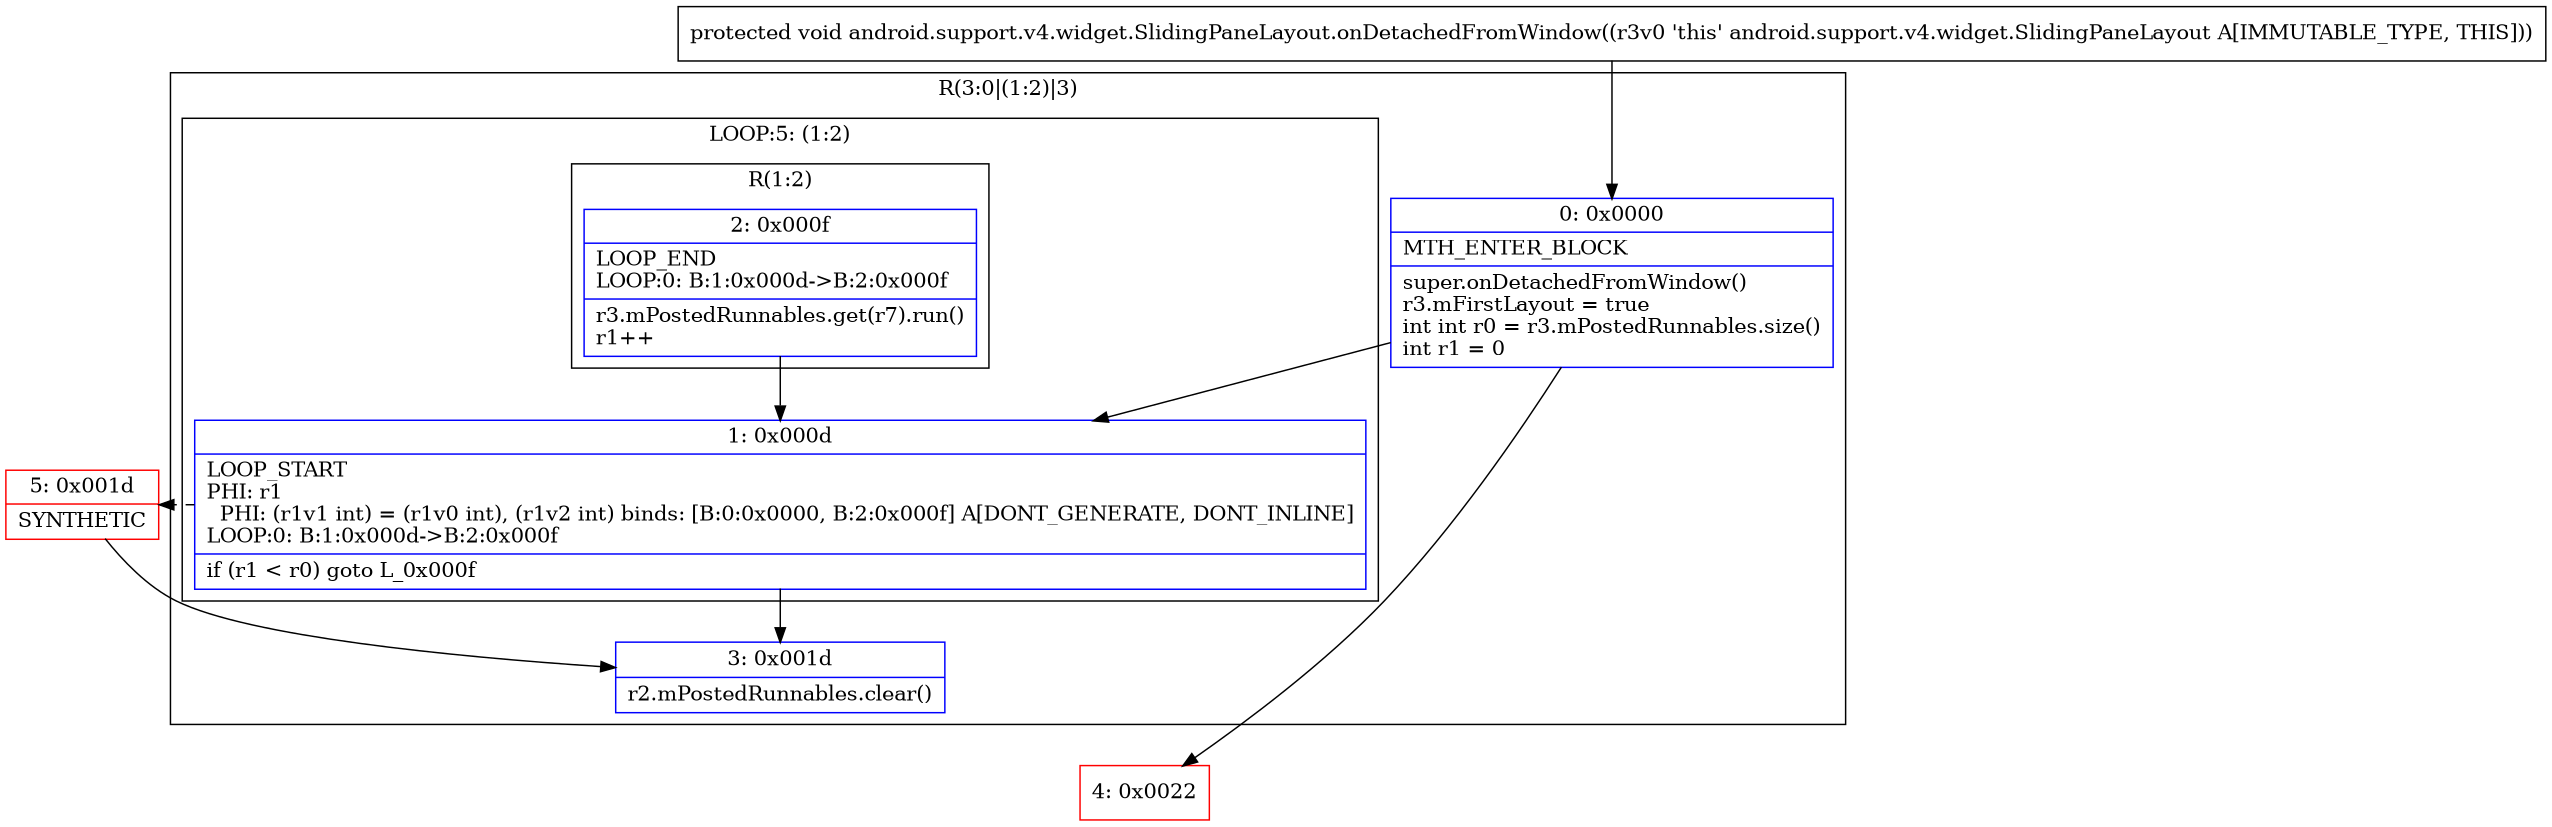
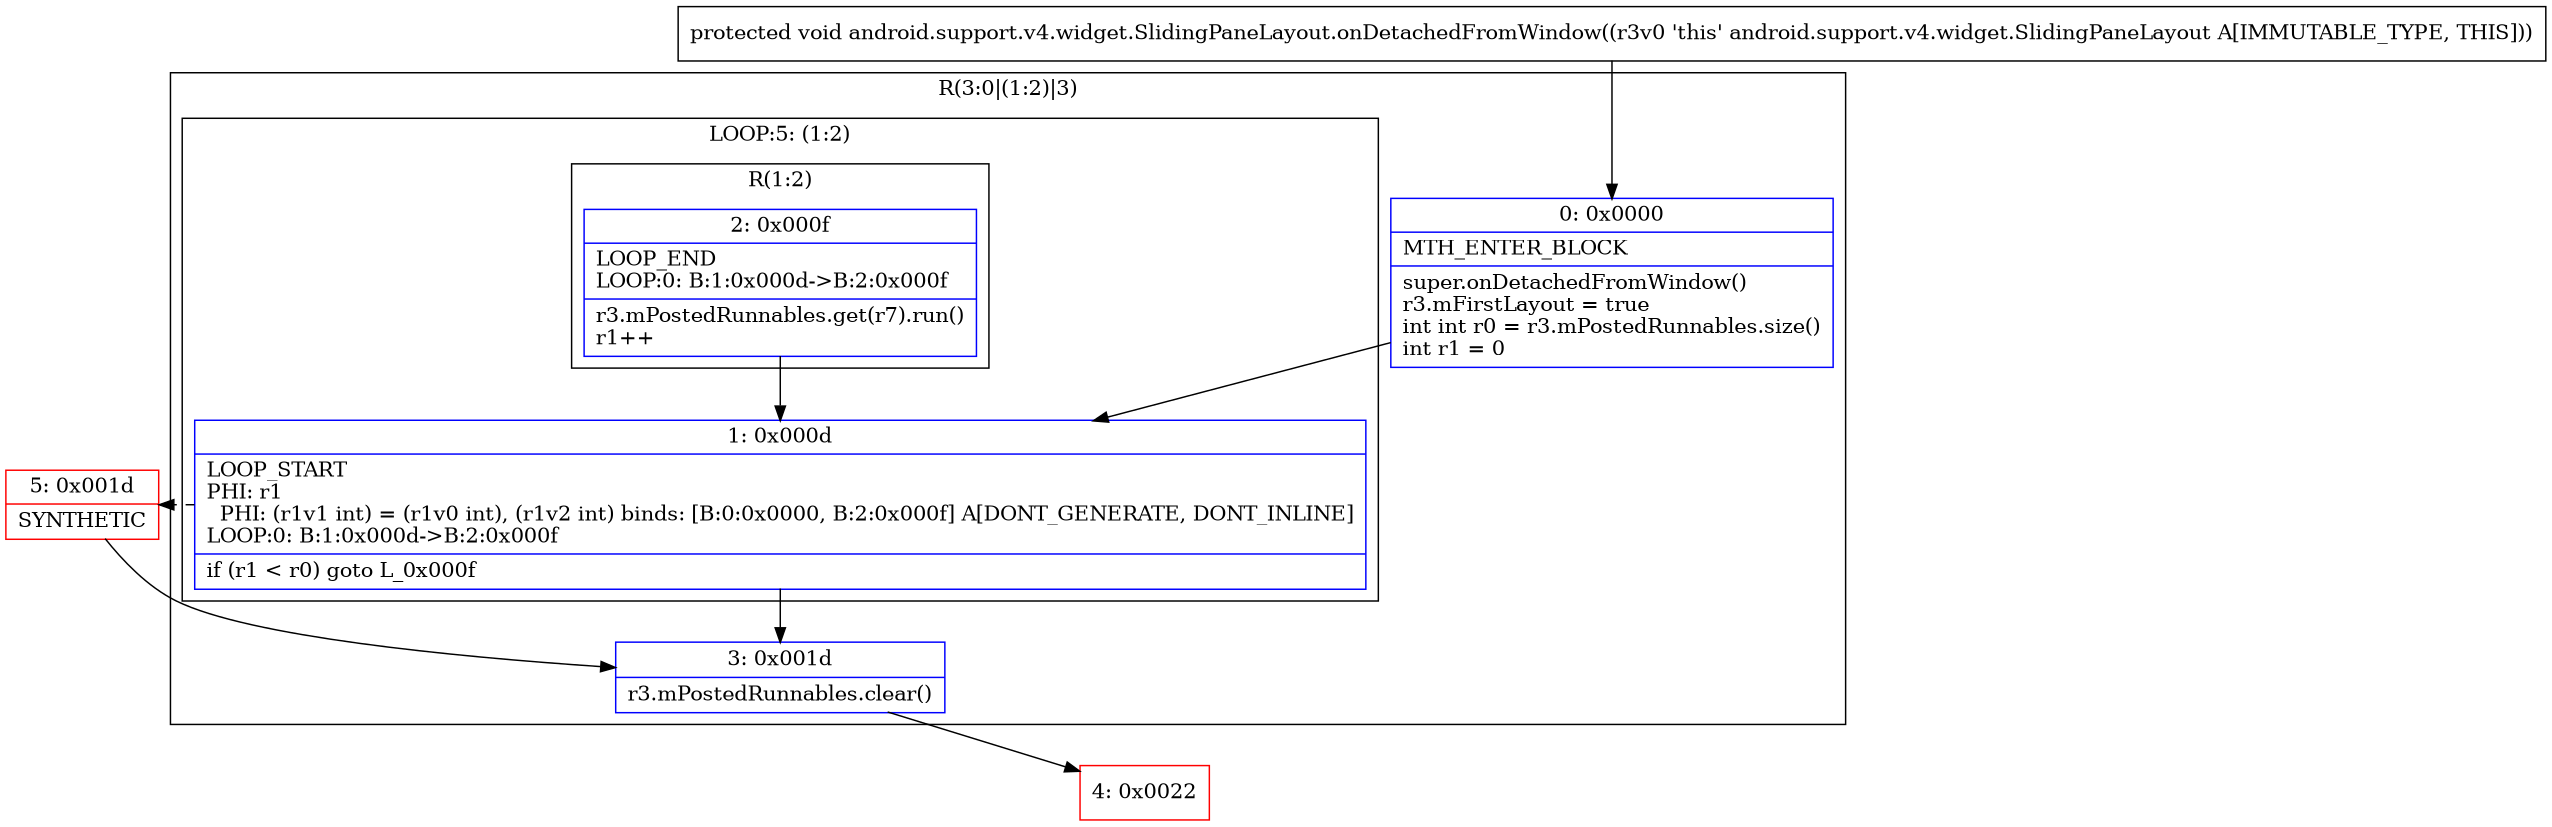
  digraph {
    node [color=blue shape=record]
    n1 [label="{2\:\ 0x000f|LOOP_END\lLOOP:0: B:1:0x000d\-\>B:2:0x000f\l|r3.mPostedRunnables.get(r7).run()\lr1++\l}"]
    n2 [label="{1\:\ 0x000d|LOOP_START\lPHI: r1 \l  PHI: (r1v1 int) = (r1v0 int), (r1v2 int) binds: [B:0:0x0000, B:2:0x000f] A[DONT_GENERATE, DONT_INLINE]\lLOOP:0: B:1:0x000d\-\>B:2:0x000f\l|if (r1 \< r0) goto L_0x000f\l}"]
    n3 [label="{0\:\ 0x0000|MTH_ENTER_BLOCK\l|super.onDetachedFromWindow()\lr3.mFirstLayout = true\lint int r0 = r3.mPostedRunnables.size()\lint r1 = 0\l}"]
-   n4 [label="{3\:\ 0x001d|r2.mPostedRunnables.clear()\l}"]
+   n4 [label="{3\:\ 0x001d|r3.mPostedRunnables.clear()\l}"]
    n5 [color=red label="{5\:\ 0x001d|SYNTHETIC\l}"]
    n6 [color=red label="{4\:\ 0x0022}"]
    n7 [label="{protected void android.support.v4.widget.SlidingPaneLayout.onDetachedFromWindow((r3v0 'this' android.support.v4.widget.SlidingPaneLayout A[IMMUTABLE_TYPE, THIS])) }" color=""]
    subgraph cluster_1 {
      label="R(3:0|(1:2)|3)"
      n3
      n4
      subgraph cluster_2 {
        label="LOOP:5: (1:2)"
        n2
        subgraph cluster_3 {
          label="R(1:2)"
          n1
        }
      }
    }
    n1 -> n2
    n2 -> n4
    n2 -> n5 [style=dashed]
    n3 -> n2
-   n3 -> n6
+   n4 -> n6
    n5 -> n4
    n7 -> n3
  }
